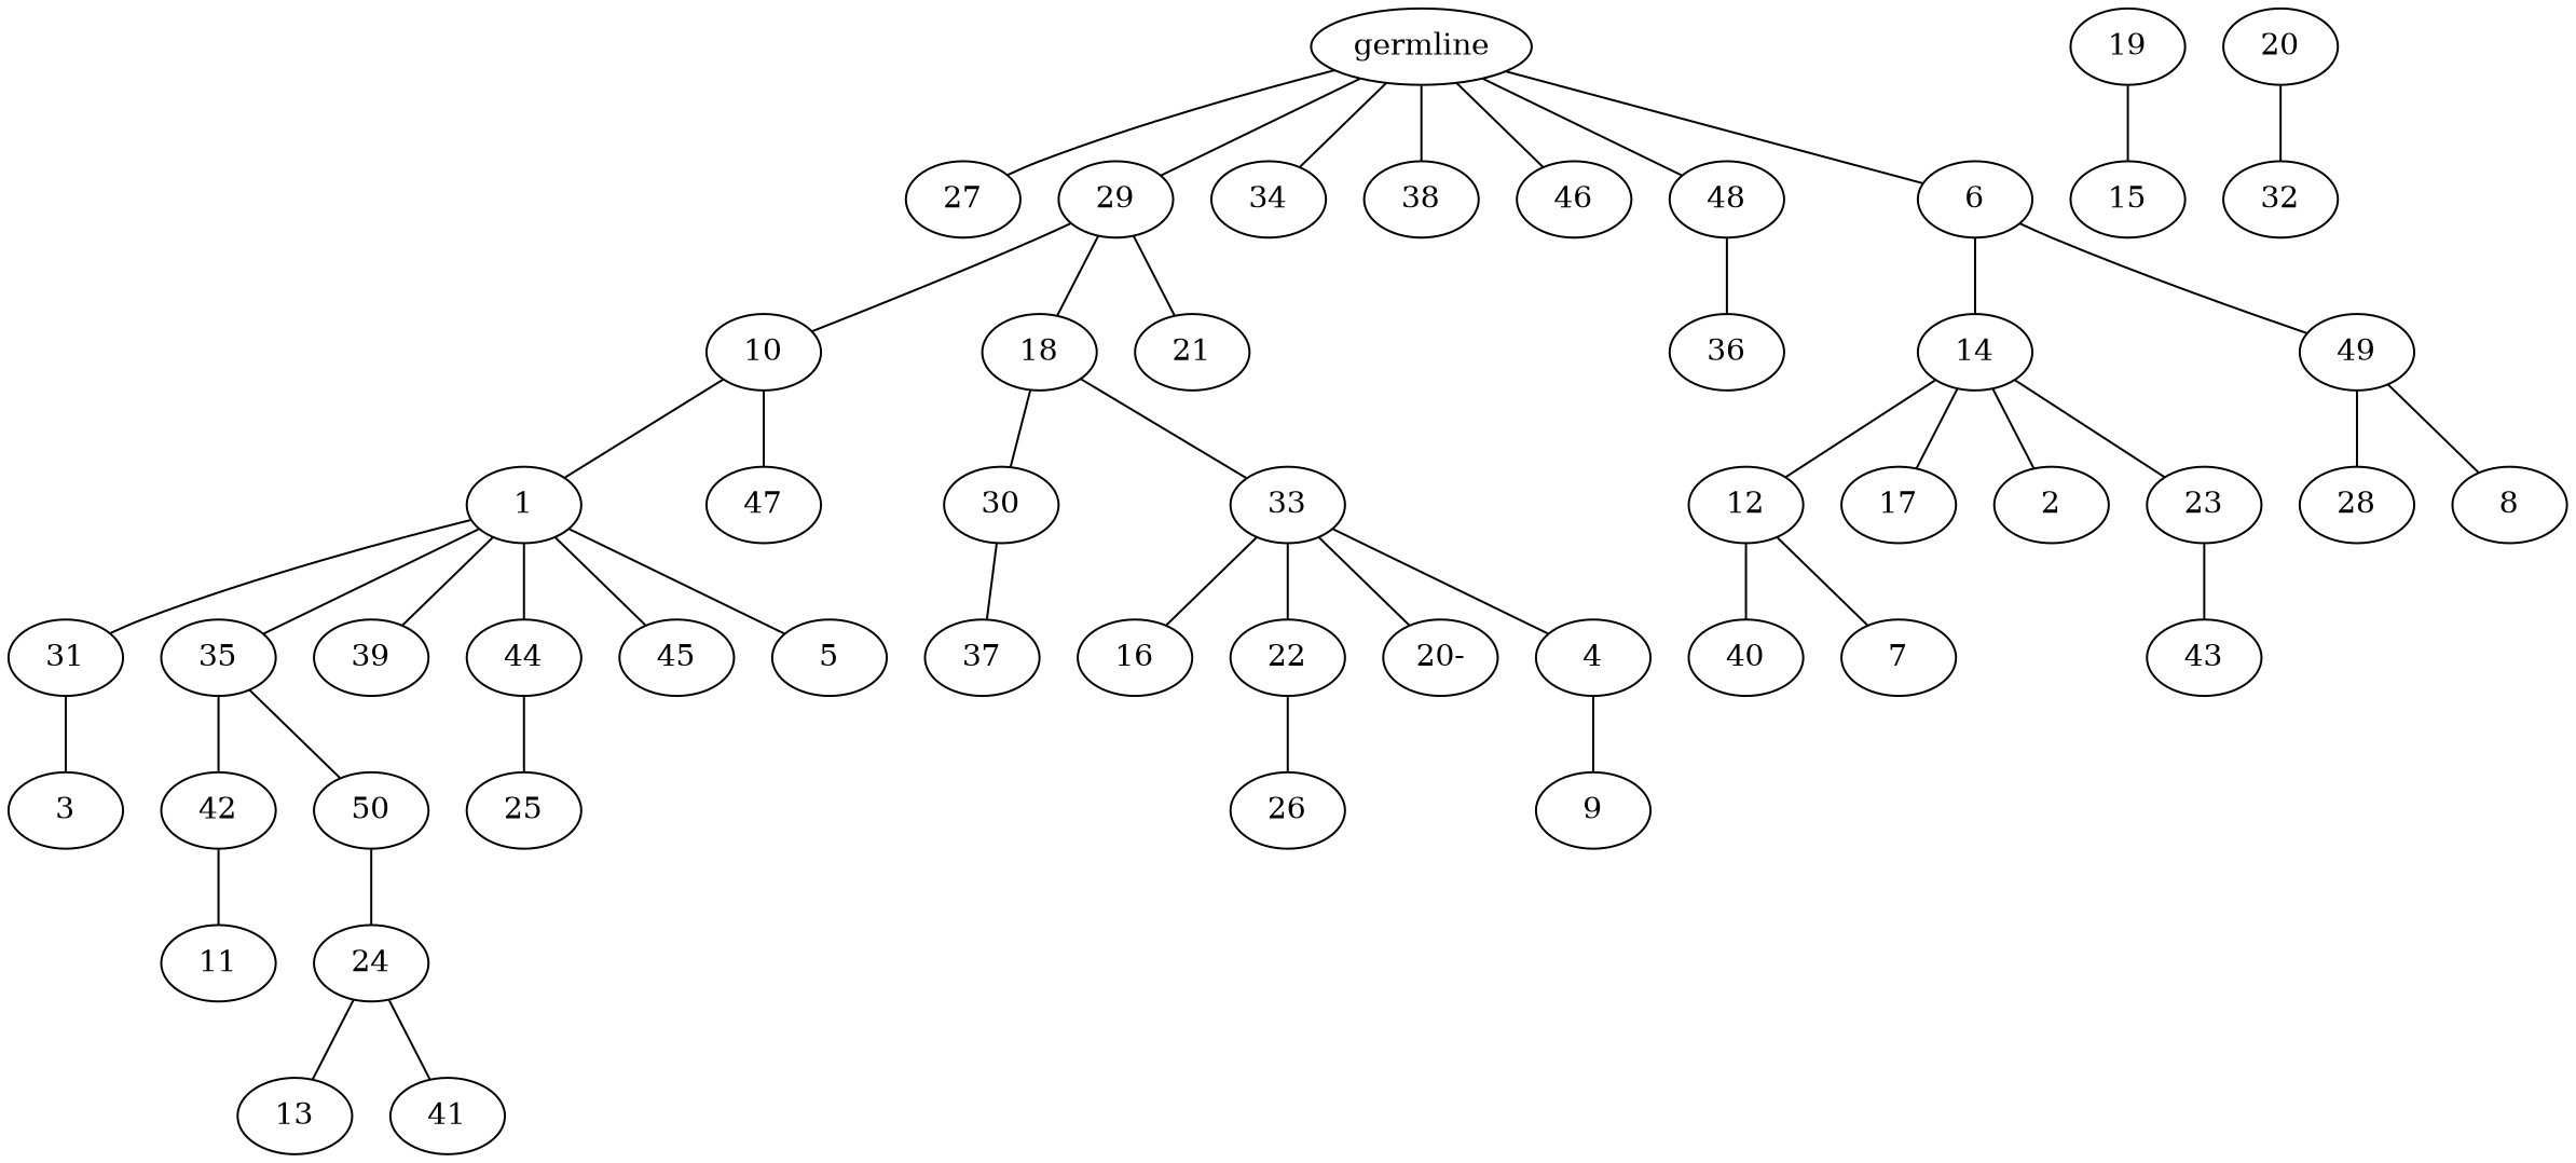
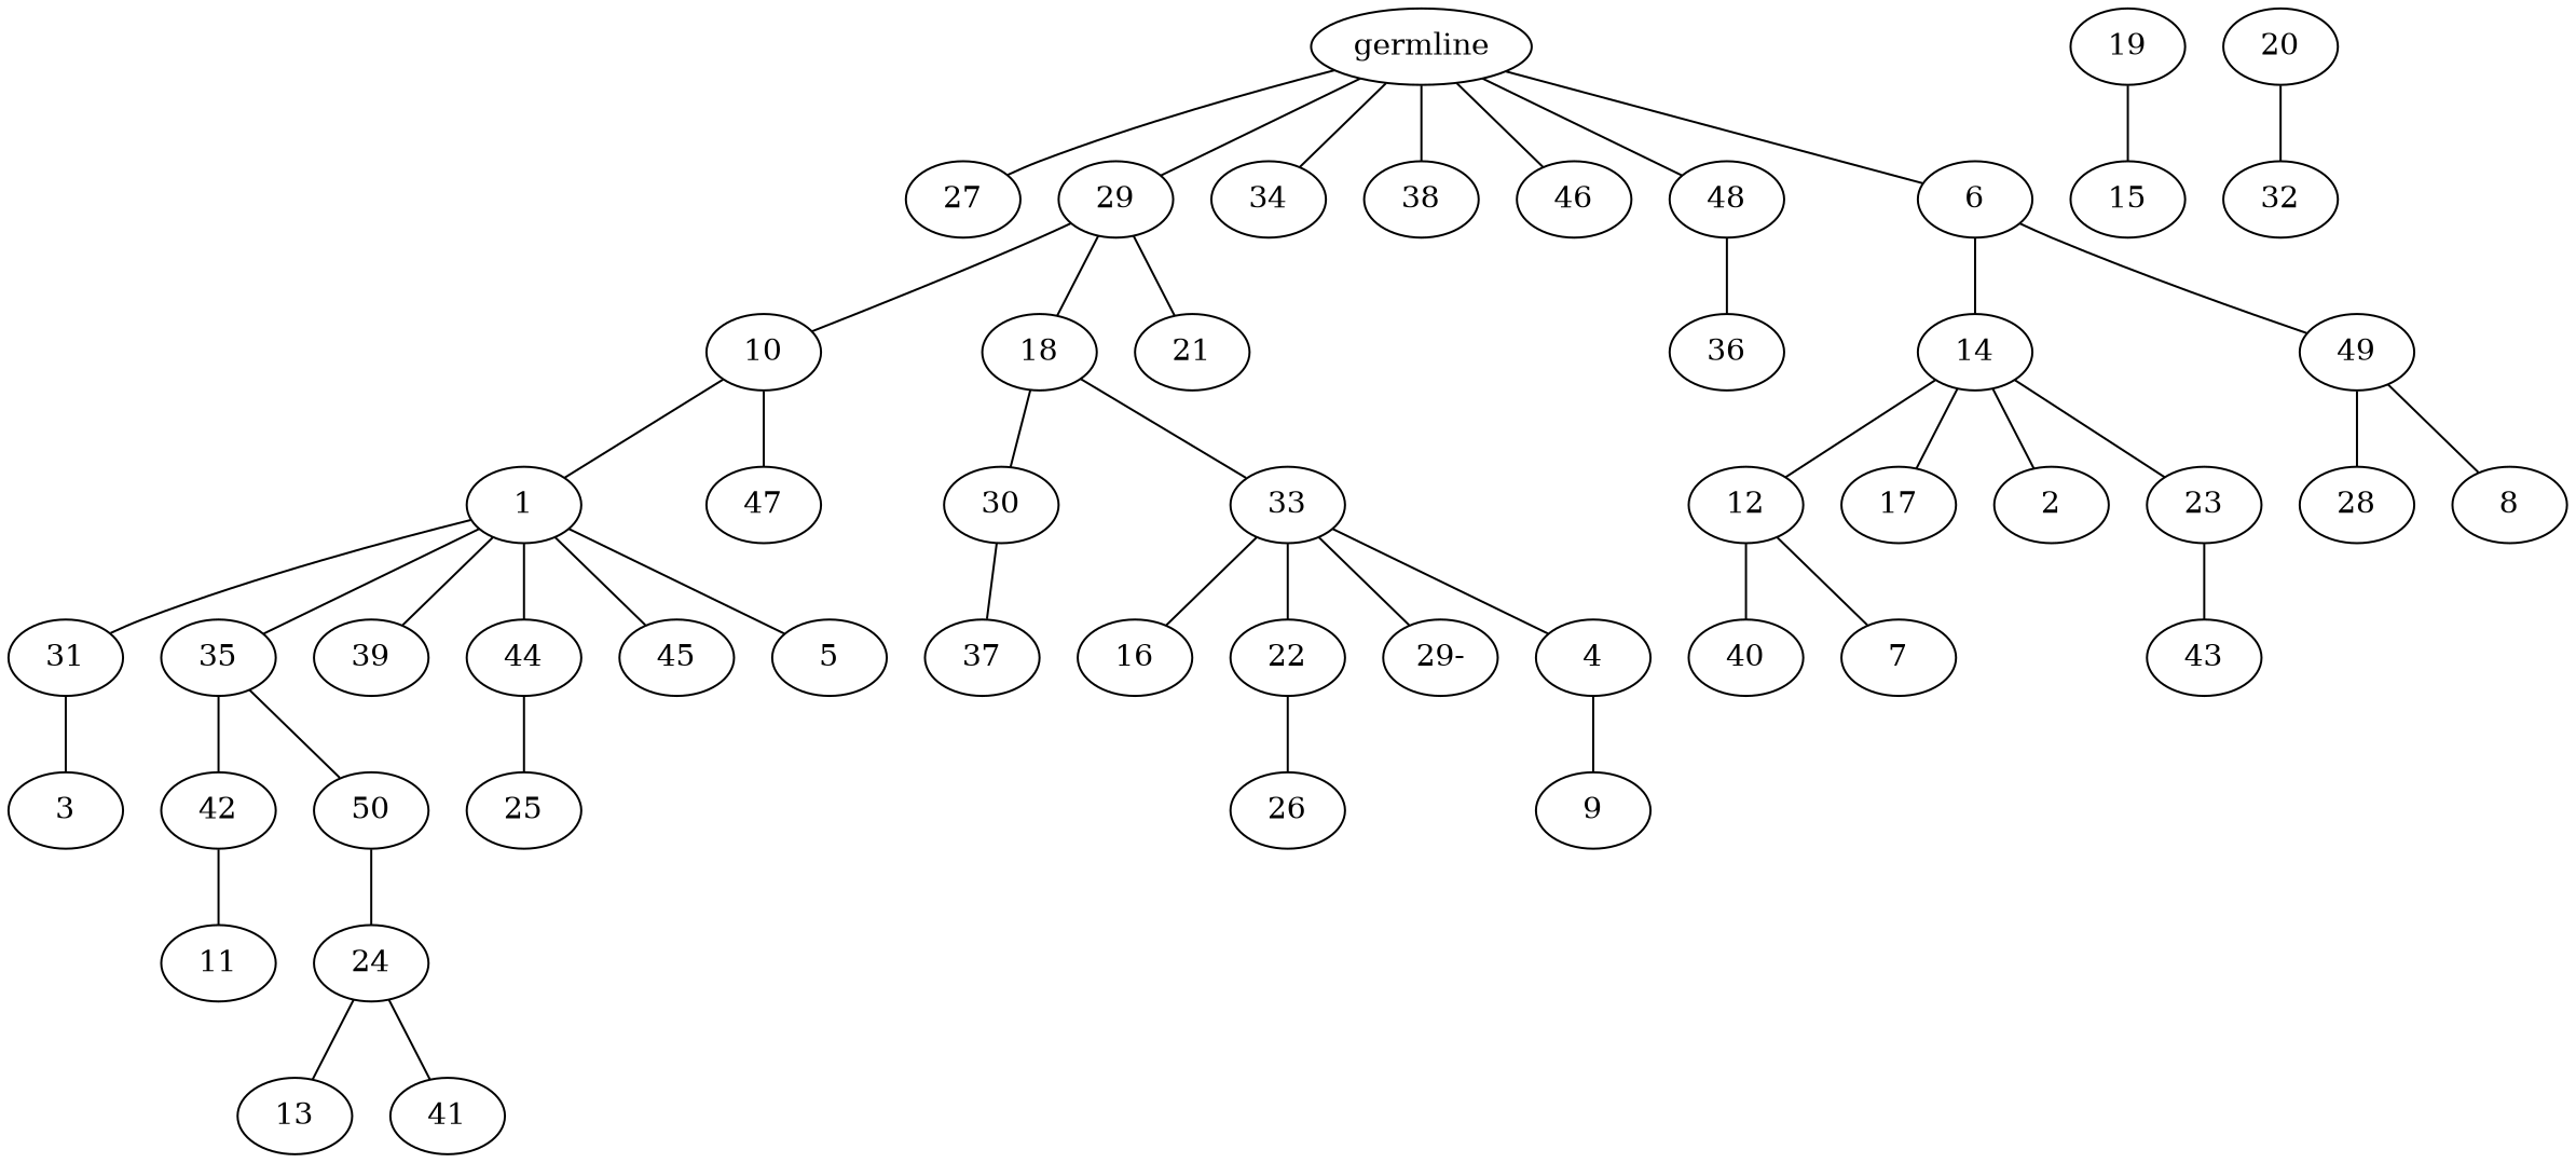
  graph {
    n1 [label=germline]
    n2 [label=27]
    n3 [label=29]
    n4 [label=34]
    n5 [label=38]
    n6 [label=46]
    n7 [label=48]
    n8 [label=6]
    n9 [label=10]
    n10 [label=18]
    n11 [label=21]
    n12 [label=36]
    n13 [label=14]
    n14 [label=49]
    n15 [label=1]
    n16 [label=47]
    n17 [label=30]
    n18 [label=33]
    n19 [label=31]
    n20 [label=35]
    n21 [label=39]
    n22 [label=44]
    n23 [label=45]
    n24 [label=5]
    n25 [label=3]
    n26 [label=42]
    n27 [label=50]
    n28 [label=25]
    n29 [label=19]
    n30 [label=15]
    n31 [label=11]
    n32 [label=24]
    n33 [label=13]
    n34 [label=41]
    n35 [label=37]
    n36 [label=16]
    n37 [label=22]
-   n38 [label="20-"]
+   n38 [label="29-"]
    n39 [label=4]
    n40 [label=26]
    n41 [label=9]
    n42 [label=12]
    n43 [label=17]
    n44 [label=2]
    n45 [label=23]
    n46 [label=28]
    n47 [label=8]
    n48 [label=40]
    n49 [label=7]
    n50 [label=20]
    n51 [label=32]
    n52 [label=43]
    n1 -- n2
    n1 -- n3
    n1 -- n4
    n1 -- n5
    n1 -- n6
    n1 -- n7
    n1 -- n8
    n3 -- n9
    n3 -- n10
    n3 -- n11
    n7 -- n12
    n8 -- n13
    n8 -- n14
    n9 -- n15
    n9 -- n16
    n10 -- n17
    n10 -- n18
    n13 -- n42
    n13 -- n43
    n13 -- n44
    n13 -- n45
    n14 -- n46
    n14 -- n47
    n15 -- n19
    n15 -- n20
    n15 -- n21
    n15 -- n22
    n15 -- n23
    n15 -- n24
    n17 -- n35
    n18 -- n36
    n18 -- n37
    n18 -- n38
    n18 -- n39
    n19 -- n25
    n20 -- n26
    n20 -- n27
    n22 -- n28
    n26 -- n31
    n27 -- n32
    n29 -- n30
    n32 -- n33
    n32 -- n34
    n37 -- n40
    n39 -- n41
    n42 -- n48
    n42 -- n49
    n45 -- n52
    n50 -- n51
  }
